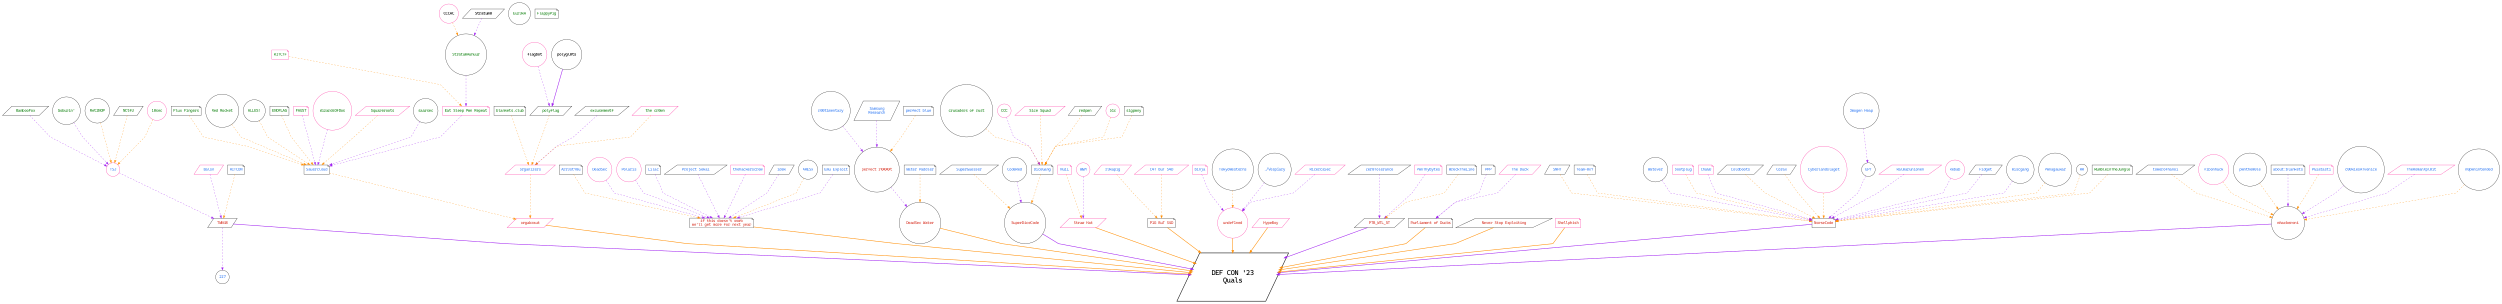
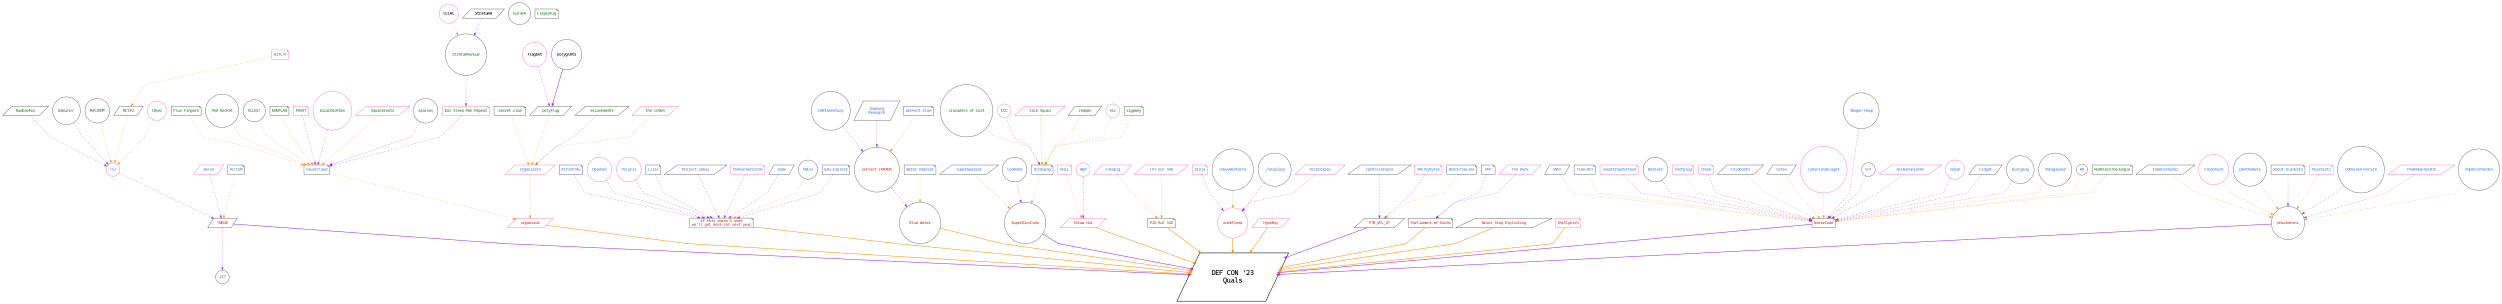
  digraph {
    splines=polyline
    node [color=black fontcolor="#4285f4" fontname="Cascadia Code" shape=circle]
    edge [color=darkorange style=dashed weight=1]
    NorseCode [fontcolor="#db4437" shape=note]
    mhackeroni [fontcolor="#db4437"]
    orgakraut [color=deeppink fontcolor="#db4437" shape=parallelogram]
    n4 [fontcolor="#db4437" label="if this doesn't work\nwe'll get more for next year" shape=note]
    TWN48 [fontcolor="#db4437" shape=parallelogram]
-   "Blue Water" [fontcolor="#db4437" label="DeadSec Water"]
+   "Blue Water" [fontcolor="#db4437"]
    SuperDiceCode [fontcolor="#db4437"]
    "Straw Hat" [color=deeppink fontcolor="#db4437" shape=parallelogram]
    "P1G BuT S4D" [fontcolor="#db4437" shape=note]
    undef1ned [color=deeppink fontcolor="#db4437"]
    HypeBoy [color=deeppink fontcolor="#db4437" shape=parallelogram]
    n12 [fontcolor="#db4437" label=PTB_WTL_5T shape=parallelogram]
    "Parliament of Ducks" [fontcolor="#db4437" shape=note]
    "Never Stop Exploiting" [fontcolor="#db4437" shape=parallelogram]
    Shellphish [color=deeppink fontcolor="#db4437" shape=note]
    "perfect r✪✪✪t" [fontcolor="#db4437"]
    bootplug [color=deeppink shape=note]
    ChaGU [color=deeppink shape=note]
    Coldboots [shape=parallelogram]
    Corax [shape=parallelogram]
    Cyberlandslaget [color=deeppink]
    EPT
    Kalmarunionen [color=deeppink shape=parallelogram]
    Kebab [color=deeppink]
    Fidget [shape=parallelogram]
    miscgang
    "Omogen Heap"
    Pwnagaukar
    RR
    RumbleInTheJungle [fontcolor="#228B22" shape=note]
    SNHT [shape=parallelogram]
    "Team-0x7" [shape=note]
+   TeamStreamStream [color=deeppink shape=note]
    Watever
    "Project Sekai" [shape=parallelogram]
    thehackerscrew [color=deeppink shape=note]
    idek [shape=parallelogram]
    ARESx
    "Emu Exploit" [shape=note]
    Arr3stY0u [shape=note]
    DeadSec [color=deeppink]
    Polaris [color=deeppink]
    Lilac [shape=note]
    TheRomanXpl0it [color=deeppink shape=parallelogram]
    n0pwnintended
    towerofhanoi [shape=parallelogram]
    fibonhack [color=deeppink]
    pwnthem0le
    "about:blankets" [shape=note]
    PGiatasti [color=deeppink shape=note]
    c00kiesATvenice
    "Water Paddler" [shape=note]
    "perfect blue" [shape=note]
    r00timentary
    n55 [label="Samsung\nResearch" shape=parallelogram]
    Balsn [color=deeppink shape=parallelogram]
    217
    TSJ [color=deeppink]
    HITCON [shape=note]
    PwnThyBytes [color=deeppink shape=note]
    WreckTheLine [shape=note]
    Zer0Tolerance [shape=parallelogram]
    "./Vespiary"
    RicercaSec [color=deeppink shape=parallelogram]
    binja [color=deeppink shape=note]
    TokyoWesterns
    Nu1L [color=deeppink shape=note]
    "W&M" [color=deeppink]
    CodeRed
    DiceGang [shape=note]
    SuperGuesser [shape=parallelogram]
    r3kapig [color=deeppink shape=parallelogram]
    "C4T BuT S4D" [color=deeppink shape=parallelogram]
    Sauercloud [shape=note]
    organizers [color=deeppink shape=parallelogram]
    PPP [shape=note]
    "The Duck" [color=deeppink shape=parallelogram]
    KITCTF [color=deeppink fontcolor="#228B22" shape=note]
    "Eat Sleep Pwn Repeat" [color=deeppink fontcolor="#228B22" shape=note]
    "Flux Fingers" [fontcolor="#228B22" shape=note]
    "Red Rocket" [fontcolor="#228B22"]
    "ALLES!" [fontcolor="#228B22"]
    ENOFLAG [fontcolor="#228B22" shape=note]
    FAUST [color=deeppink fontcolor="#228B22" shape=note]
    WizardsOfDos [color=deeppink fontcolor="#228B22"]
    Squareroots [color=deeppink fontcolor="#228B22" shape=parallelogram]
    saarsec [fontcolor="#228B22"]
-   "secret.club" [fontcolor="#228B22" shape=note label="blankets.club"]
+   "secret.club" [fontcolor="#228B22" shape=note]
    polyflag [fontcolor="#228B22" shape=parallelogram]
    excusemewtf [fontcolor="#228B22" shape=parallelogram]
    "the cr0wn" [color=deeppink fontcolor="#228B22" shape=parallelogram]
    "10sec" [color=deeppink fontcolor="#228B22"]
    BambooFox [fontcolor="#228B22" shape=parallelogram]
    "Goburin'" [fontcolor="#228B22"]
    NCtfU [fontcolor="#228B22" shape=parallelogram]
    Ret2NOP [fontcolor="#228B22"]
    StratumAuhuur [fontcolor="#228B22"]
    "Sice Squad" [color=deeppink fontcolor="#228B22" shape=parallelogram]
    redpwn [fontcolor="#228B22" shape=parallelogram]
    b1c [color=deeppink fontcolor="#228B22"]
    sigpwny [fontcolor="#228B22" shape=note]
    "crusaders of rust" [fontcolor="#228B22"]
    CCC [color=deeppink fontcolor="#228B22"]
    Eur3kA [fontcolor="#228B22"]
    FlappyPig [fontcolor="#228B22" shape=note]
    CCCAC [color=deeppink fontcolor="#000000"]
    Stratum0 [fontcolor="#000000" shape=parallelogram]
    flagbot [color=deeppink fontcolor="#000000"]
    polygl0ts [fontcolor="#000000"]
    n110 [fontsize="26pt" label="DEF CON '23\nQuals" margin=0.25 shape=parallelogram style=bold fontcolor=""]
    subgraph sub_1 {
      NorseCode
      mhackeroni
      orgakraut
      n4
      TWN48
      "Blue Water"
      SuperDiceCode
      "Straw Hat"
      "P1G BuT S4D"
      undef1ned
      HypeBoy
      n12
      "Parliament of Ducks"
      "Never Stop Exploiting"
      Shellphish
      "perfect r✪✪✪t"
    }
    subgraph sub_2 {
      bootplug
      ChaGU
      Coldboots
      Corax
      Cyberlandslaget
      EPT
      Kalmarunionen
      Kebab
      Fidget
      miscgang
      "Omogen Heap"
      Pwnagaukar
      RR
      RumbleInTheJungle
      SNHT
      "Team-0x7"
+     TeamStreamStream
      Watever
      "Project Sekai"
      thehackerscrew
      idek
      ARESx
      "Emu Exploit"
      Arr3stY0u
      DeadSec
      Polaris
      Lilac
      TheRomanXpl0it
      n0pwnintended
      towerofhanoi
      fibonhack
      pwnthem0le
      "about:blankets"
      PGiatasti
      c00kiesATvenice
      "Water Paddler"
      "perfect blue"
      r00timentary
      n55
      Balsn
      217
      TSJ
      HITCON
      PwnThyBytes
      WreckTheLine
      Zer0Tolerance
      "./Vespiary"
      RicercaSec
      binja
      TokyoWesterns
      Nu1L
      "W&M"
      CodeRed
      DiceGang
      SuperGuesser
      r3kapig
      "C4T BuT S4D"
      Sauercloud
      organizers
      PPP
      "The Duck"
    }
    subgraph sub_3 {
      KITCTF
      "Eat Sleep Pwn Repeat"
      "Flux Fingers"
      "Red Rocket"
      "ALLES!"
      ENOFLAG
      FAUST
      WizardsOfDos
      Squareroots
      saarsec
      "secret.club"
      polyflag
      excusemewtf
      "the cr0wn"
      "10sec"
      BambooFox
      "Goburin'"
      NCtfU
      Ret2NOP
      StratumAuhuur
      "Sice Squad"
      redpwn
      b1c
      sigpwny
      "crusaders of rust"
      CCC
      Eur3kA
      FlappyPig
    }
    subgraph sub_4 {
      CCCAC
      Stratum0
      flagbot
      polygl0ts
    }
    subgraph sub_5 {
      NorseCode
      mhackeroni
      orgakraut
      n4
      TWN48
      "Blue Water"
      SuperDiceCode
      "Straw Hat"
      "P1G BuT S4D"
      undef1ned
      HypeBoy
      n12
      "Parliament of Ducks"
      "Never Stop Exploiting"
      Shellphish
      n110
    }
    subgraph sub_6 {
      DiceGang
      polyflag
      StratumAuhuur
      "Sice Squad"
      redpwn
      b1c
      sigpwny
      "crusaders of rust"
      CCC
      CCCAC
      Stratum0
      flagbot
      polygl0ts
    }
    subgraph sub_7 {
      TSJ
      Sauercloud
      organizers
      KITCTF
      "Eat Sleep Pwn Repeat"
      "Flux Fingers"
      "Red Rocket"
      "ALLES!"
      ENOFLAG
      FAUST
      WizardsOfDos
      Squareroots
      saarsec
      "secret.club"
      polyflag
      excusemewtf
      "the cr0wn"
      "10sec"
      BambooFox
      "Goburin'"
      NCtfU
      Ret2NOP
      StratumAuhuur
    }
    subgraph sub_8 {
      NorseCode
      mhackeroni
      orgakraut
      n4
      TWN48
      "Blue Water"
      SuperDiceCode
      "Straw Hat"
      "P1G BuT S4D"
      undef1ned
      n12
      "Parliament of Ducks"
      "perfect r✪✪✪t"
      bootplug
      ChaGU
      Coldboots
      Corax
      Cyberlandslaget
      EPT
      Kalmarunionen
      Kebab
      Fidget
      miscgang
      "Omogen Heap"
      Pwnagaukar
      RR
      RumbleInTheJungle
      SNHT
      "Team-0x7"
+     TeamStreamStream
      Watever
      "Project Sekai"
      thehackerscrew
      idek
      ARESx
      "Emu Exploit"
      Arr3stY0u
      DeadSec
      Polaris
      Lilac
      TheRomanXpl0it
      n0pwnintended
      towerofhanoi
      fibonhack
      pwnthem0le
      "about:blankets"
      PGiatasti
      c00kiesATvenice
      "Water Paddler"
      "perfect blue"
      r00timentary
      n55
      Balsn
      217
      TSJ
      HITCON
      PwnThyBytes
      WreckTheLine
      Zer0Tolerance
      "./Vespiary"
      RicercaSec
      binja
      TokyoWesterns
      Nu1L
      "W&M"
      CodeRed
      DiceGang
      SuperGuesser
      r3kapig
      "C4T BuT S4D"
      Sauercloud
      organizers
      PPP
      "The Duck"
    }
    NorseCode -> n110 [color=purple style=bold weight=""]
    mhackeroni -> n110 [color=purple style=bold weight=""]
    orgakraut -> n110 [style=bold weight=""]
    n4 -> n110 [style=bold weight=""]
    TWN48 -> 217 [color=purple]
    TWN48 -> n110 [color=purple style=bold weight=""]
    "Blue Water" -> n110 [style=bold weight=""]
    SuperDiceCode -> n110 [color=purple style=bold weight=""]
    "Straw Hat" -> n110 [style=bold weight=""]
    "P1G BuT S4D" -> n110 [style=bold weight=""]
    undef1ned -> n110 [style=bold weight=""]
    HypeBoy -> n110 [style=bold weight=""]
    n12 -> n110 [color=purple style=bold weight=""]
    "Parliament of Ducks" -> n110 [style=bold weight=""]
    "Never Stop Exploiting" -> n110 [style=bold weight=""]
    Shellphish -> n110 [style=bold weight=""]
    "perfect r✪✪✪t" -> "Blue Water" [color=purple]
    bootplug -> NorseCode
    ChaGU -> NorseCode [color=purple]
    Coldboots -> NorseCode
    Corax -> NorseCode
    Cyberlandslaget -> NorseCode
    EPT -> NorseCode [color=purple]
    Kalmarunionen -> NorseCode [color=purple]
    Kebab -> NorseCode [color=purple]
    Fidget -> NorseCode [color=purple]
    miscgang -> NorseCode [color=purple]
-   "Omogen Heap" -> EPT [color=purple]
+   "Omogen Heap" -> NorseCode [color=purple]
    Pwnagaukar -> NorseCode
    RR -> NorseCode
    RumbleInTheJungle -> NorseCode
    SNHT -> NorseCode
    "Team-0x7" -> NorseCode
+   TeamStreamStream -> NorseCode [color=purple]
    Watever -> NorseCode [color=purple]
    "Project Sekai" -> n4 [color=purple]
    thehackerscrew -> n4 [color=purple]
    idek -> n4 [color=purple]
    ARESx -> n4
    "Emu Exploit" -> n4 [color=purple]
-   Arr3stY0u -> n4
+   Arr3stY0u -> n4 [color=purple]
    DeadSec -> n4 [color=purple]
    Polaris -> n4 [color=purple]
    Lilac -> n4 [color=purple]
    TheRomanXpl0it -> mhackeroni [color=purple]
    n0pwnintended -> mhackeroni
    towerofhanoi -> mhackeroni
    fibonhack -> mhackeroni
    pwnthem0le -> mhackeroni
    "about:blankets" -> mhackeroni [color=purple]
    PGiatasti -> mhackeroni
    c00kiesATvenice -> mhackeroni [color=purple]
    "Water Paddler" -> "Blue Water"
    "perfect blue" -> "perfect r✪✪✪t"
    r00timentary -> "perfect r✪✪✪t" [color=purple]
    n55 -> "perfect r✪✪✪t" [color=purple]
    Balsn -> TWN48 [color=purple]
    TSJ -> TWN48 [color=purple]
    HITCON -> TWN48
    PwnThyBytes -> n12 [color=purple]
    WreckTheLine -> n12
    Zer0Tolerance -> n12 [color=purple]
    "./Vespiary" -> undef1ned [color=purple]
    RicercaSec -> undef1ned [color=purple]
    binja -> undef1ned [color=purple]
    TokyoWesterns -> undef1ned
    Nu1L -> "Straw Hat"
    "W&M" -> "Straw Hat" [color=purple]
    CodeRed -> SuperDiceCode [color=purple]
    DiceGang -> SuperDiceCode
    SuperGuesser -> SuperDiceCode
    r3kapig -> "P1G BuT S4D"
    "C4T BuT S4D" -> "P1G BuT S4D"
    Sauercloud -> orgakraut
    organizers -> orgakraut
    PPP -> "Parliament of Ducks" [color=purple]
    "The Duck" -> "Parliament of Ducks" [color=purple]
-   KITCTF -> "Eat Sleep Pwn Repeat"
+   KITCTF -> NCtfU
    "Eat Sleep Pwn Repeat" -> Sauercloud [color=purple]
    "Flux Fingers" -> Sauercloud
    "Red Rocket" -> Sauercloud
    "ALLES!" -> Sauercloud
    ENOFLAG -> Sauercloud
    FAUST -> Sauercloud [color=purple]
    WizardsOfDos -> Sauercloud [color=purple]
    Squareroots -> Sauercloud
    saarsec -> Sauercloud [color=purple]
    "secret.club" -> organizers
    polyflag -> organizers
    excusemewtf -> organizers [color=purple]
    "the cr0wn" -> organizers
    "10sec" -> TSJ
    BambooFox -> TSJ [color=purple]
    "Goburin'" -> TSJ [color=purple]
    NCtfU -> TSJ
    Ret2NOP -> TSJ
    StratumAuhuur -> "Eat Sleep Pwn Repeat" [color=purple]
    "Sice Squad" -> DiceGang
    redpwn -> DiceGang
    b1c -> DiceGang
    sigpwny -> DiceGang
    "crusaders of rust" -> DiceGang
    CCC -> DiceGang [color=purple]
    CCCAC -> StratumAuhuur
    Stratum0 -> StratumAuhuur [color=purple]
    flagbot -> polyflag [color=purple]
    polygl0ts -> polyflag [color=purple style=bold]
  }
